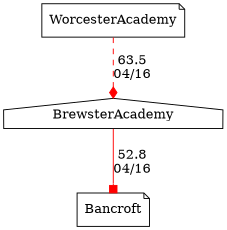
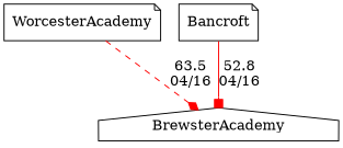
  digraph {
    node [shape=note]
    edge [color=red random=random]
    BrewsterAcademy [shape=house]
    WorcesterAcademy
    Bancroft
-   BrewsterAcademy -> Bancroft [arrowhead=box label="52.8\n04/16" style=solid weight=48]
+   Bancroft -> BrewsterAcademy [arrowhead=box label="52.8\n04/16" style=solid weight=48]
    WorcesterAcademy -> BrewsterAcademy [arrowhead=diamond label="63.5\n04/16" style=dashed weight=37]
  }
